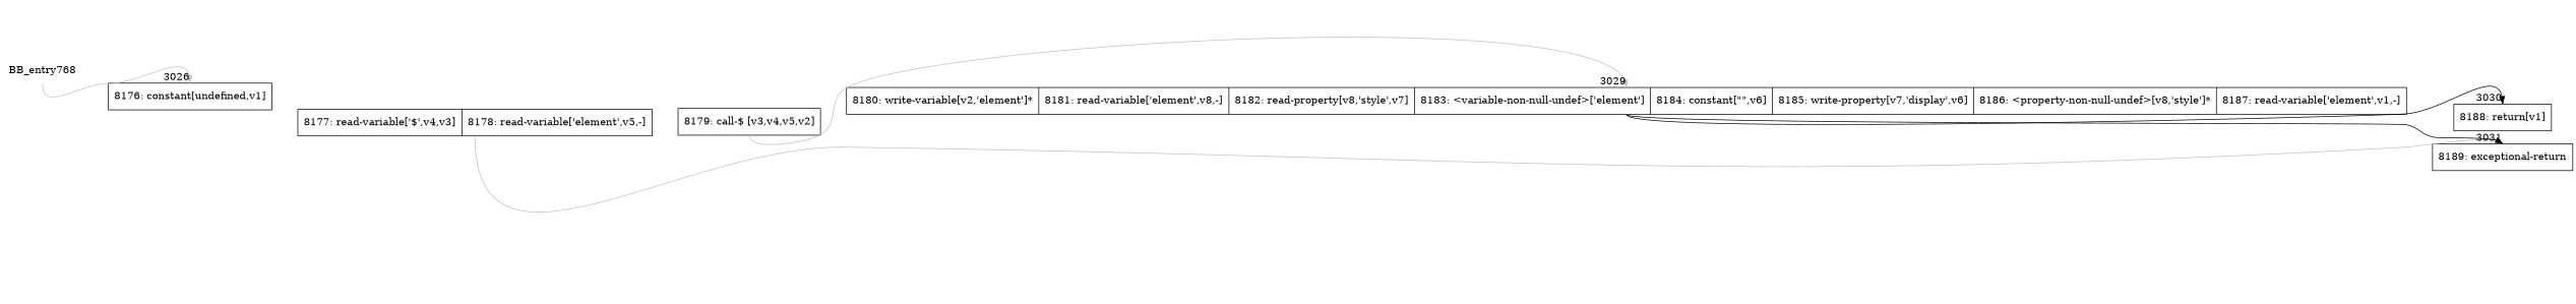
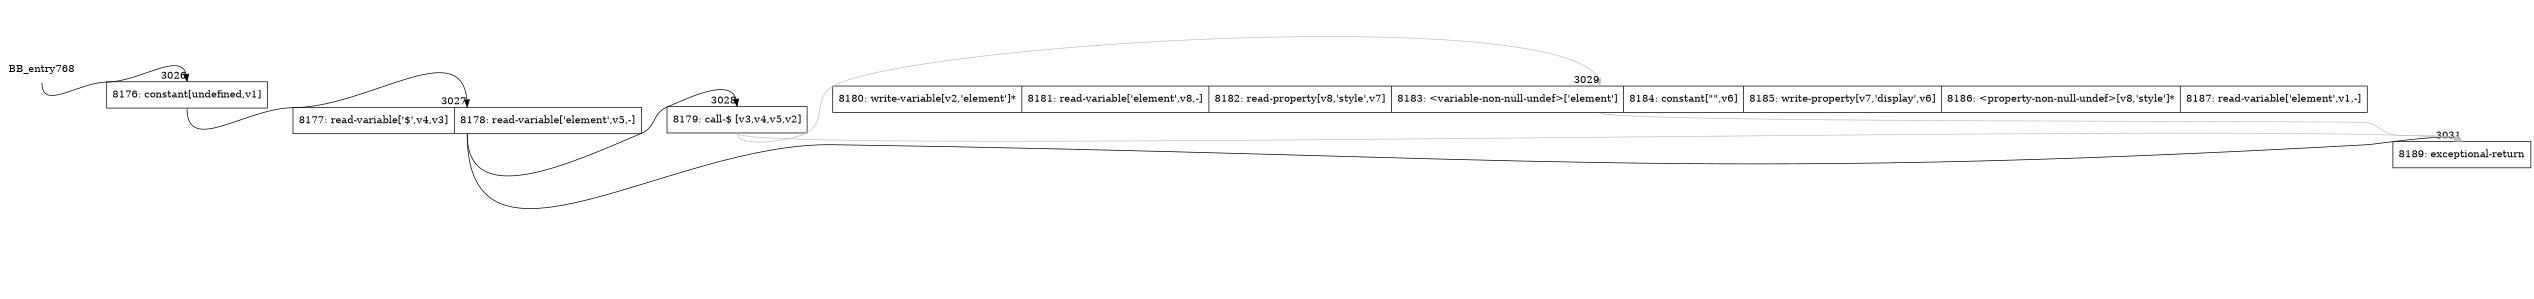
  digraph {
    rankdir=LR
    node [shape=record]
    edge [headport=n tailport=s]
    n1 [label=BB_entry768 shape=none]
    n2 [label="{8176: constant[undefined,v1]}"]
    n3 [label="{8177: read-variable['$',v4,v3]|8178: read-variable['element',v5,-]}"]
    n4 [label="{8179: call-$ [v3,v4,v5,v2]}"]
    n5 [label="{8189: exceptional-return}"]
    n6 [label="{8180: write-variable[v2,'element']*|8181: read-variable['element',v8,-]|8182: read-property[v8,'style',v7]|8183: \<variable-non-null-undef\>['element']|8184: constant[\"\",v6]|8185: write-property[v7,'display',v6]|8186: \<property-non-null-undef\>[v8,'style']*|8187: read-variable['element',v1,-]}"]
-   n7 [label="{8188: return[v1]}"]
-   n1 -> n2 [headlabel="    3026" color=gray]
-   n3 -> n5 [color=gray headlabel="      3031"]
+   n1 -> n2 [headlabel="    3026"]
+   n2 -> n3 [headlabel="      3027"]
+   n3 -> n4 [headlabel="      3028"]
+   n3 -> n5 [color=black headlabel="      3031"]
+   n4 -> n5 [color=gray]
    n4 -> n6 [color=gray headlabel="      3029"]
-   n6 -> n5 [color=black]
-   n6 -> n7 [headlabel="      3030"]
+   n6 -> n5 [color=gray]
  }
